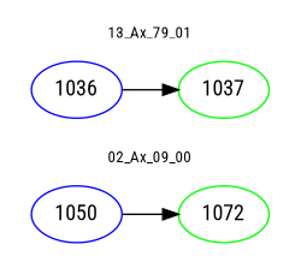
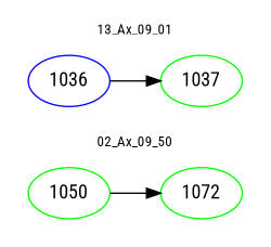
  digraph {
    fontname="Roboto Condensed"
    rankdir=LR
    node [color=blue fontname="Roboto Condensed"]
    edge [color=black fontname="Roboto Condensed"]
-   n1 [label=1050]
+   n1 [color=green label=1050]
    n2 [color=green label=1072]
    n3 [label=1036]
    n4 [color=green label=1037]
    subgraph cluster_1 {
      color=white
      fontsize=10
-     label="02_Ax_09_00"
+     label="02_Ax_09_50"
      n1
      n2
    }
    subgraph cluster_2 {
      color=white
      fontsize=10
-     label="13_Ax_79_01"
+     label="13_Ax_09_01"
      n3
      n4
    }
    n1 -> n2
    n3 -> n4
  }
